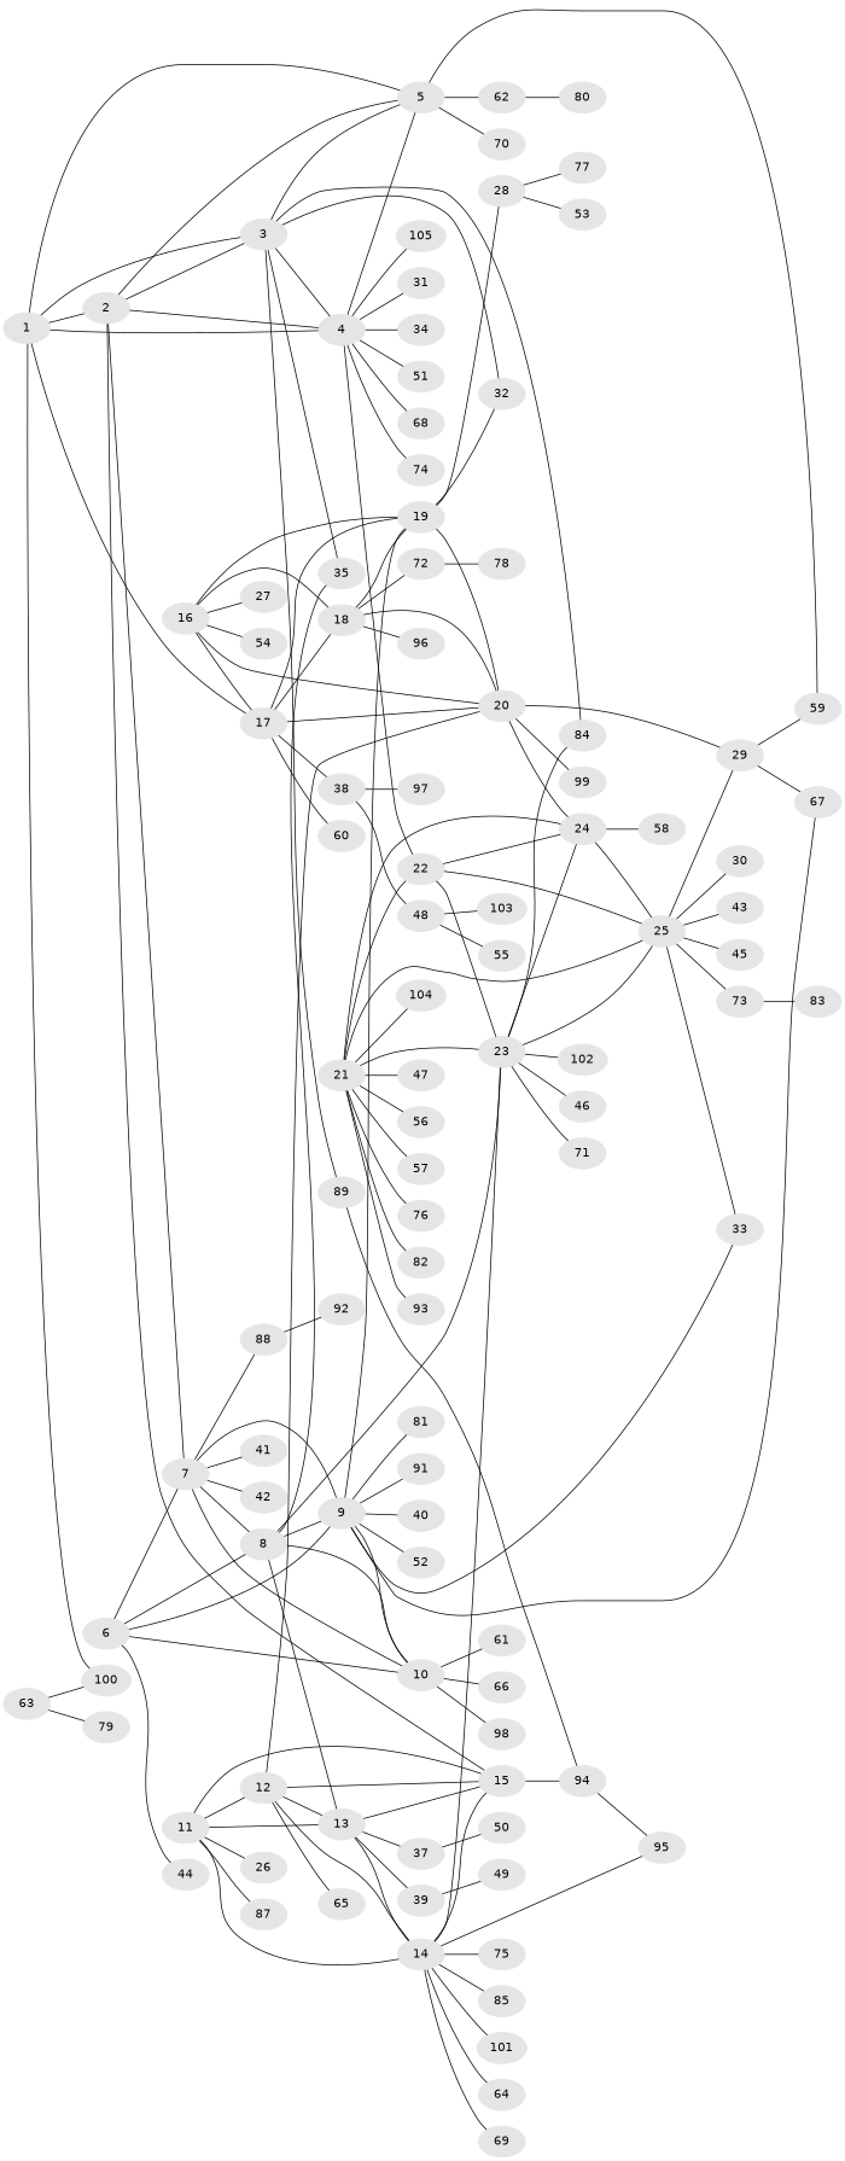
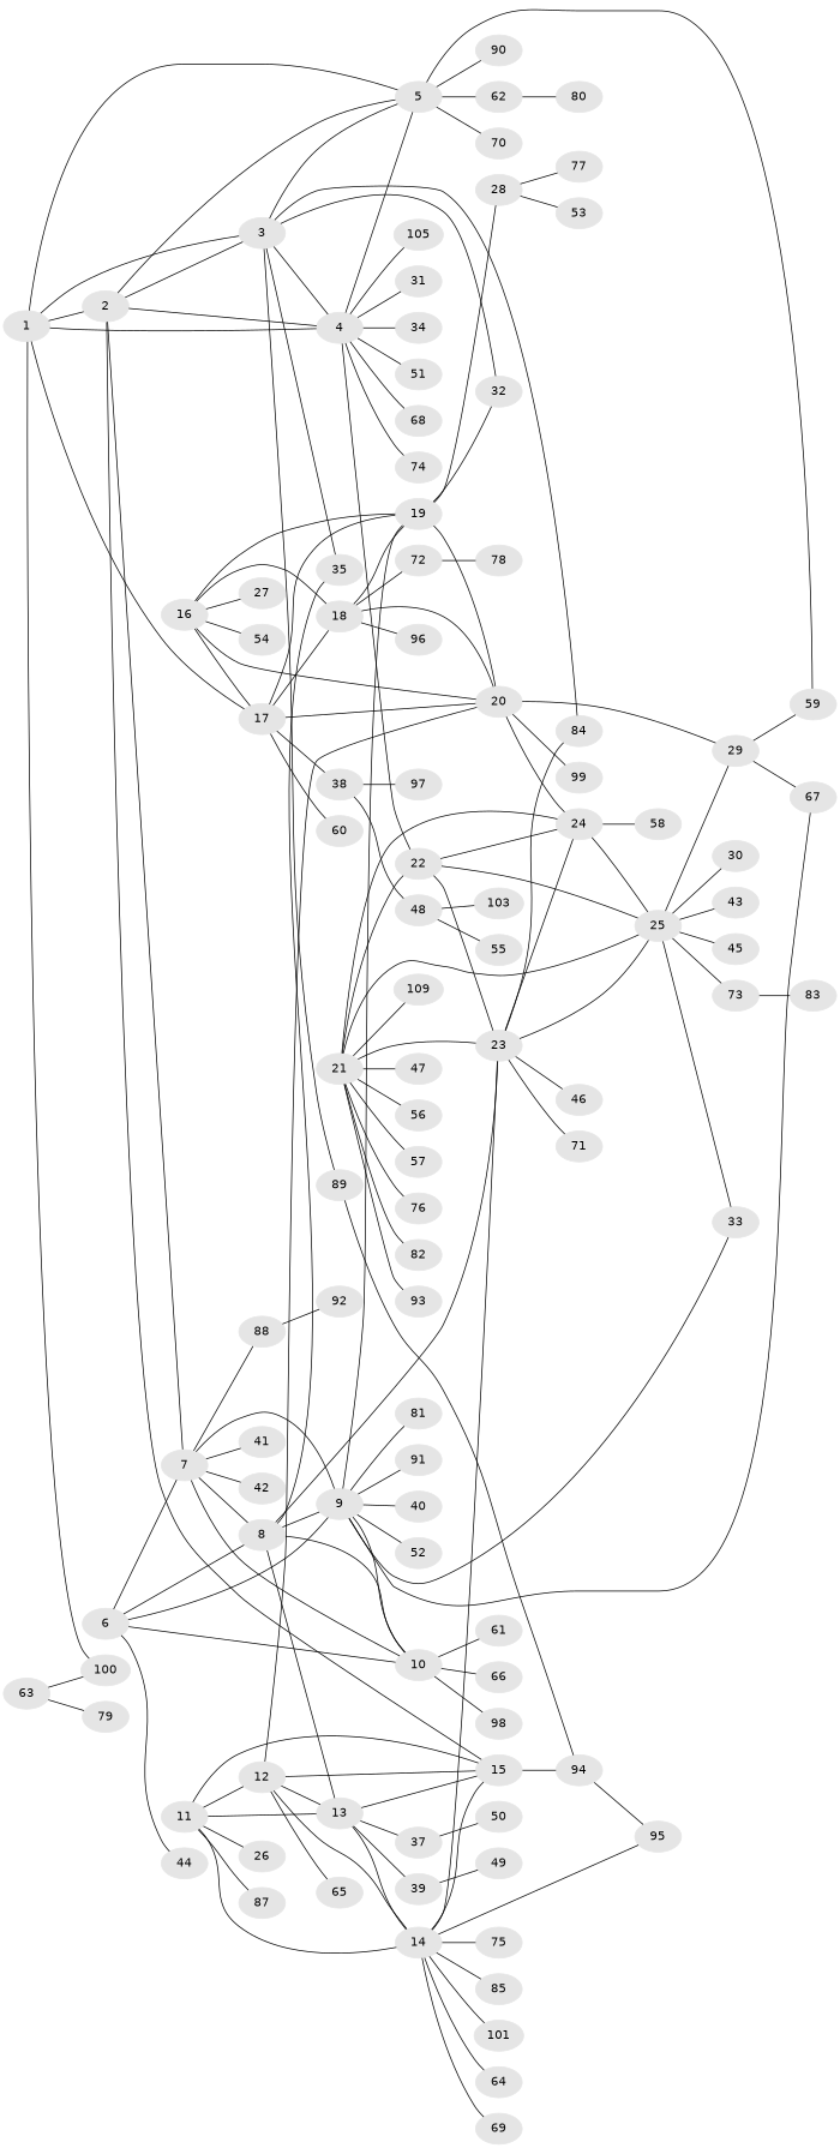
  graph {
    fontname="DejaVu Sans"
    rankdir=LR
    node [color=gray90 fontname="DejaVu Sans" style=filled]
    edge [fontname="DejaVu Sans"]
    1
    2
    3
    4
    5
    17
    100
    7
    15
    32
    35
    84
    89
    22
    31
    34
    51
    68
    74
    105
    59
    62
    70
+   90
    19
    20
    18
    38
    60
    63
    79
    8
    9
    10
    41
    42
    88
    94
    23
    24
    25
    80
    6
    44
    13
    33
    40
    52
    67
    81
    91
    61
    66
    98
    92
    14
    37
    39
    46
    71
-   102
    28
    11
    12
    26
    87
    65
    64
    69
    75
    85
    95
    101
    29
    99
    50
    49
    16
    27
    54
    72
    96
    48
    97
    78
    53
    77
    58
    21
    47
    56
    57
    76
    82
    93
-   104
+   104 [label=109]
    30
    43
    45
    73
    83
    55
    103
    1 -- 2
    1 -- 3
    1 -- 4
    1 -- 5
    1 -- 17
    1 -- 100
    2 -- 3
    2 -- 4
    2 -- 5
    2 -- 7
    2 -- 15
    3 -- 4
    3 -- 5
    3 -- 32
    3 -- 35
    3 -- 84
    3 -- 89
    4 -- 5
    4 -- 22
    4 -- 31
    4 -- 34
    4 -- 51
    4 -- 68
    4 -- 74
    4 -- 105
    5 -- 59
    5 -- 62
    5 -- 70
+   5 -- 90
    17 -- 19
    17 -- 20
    17 -- 18
    17 -- 38
    17 -- 60
    7 -- 8
    7 -- 9
    7 -- 10
    7 -- 41
    7 -- 42
    7 -- 88
    15 -- 94
    89 -- 94
    22 -- 23
    22 -- 24
    22 -- 25
    62 -- 80
    19 -- 32
    19 -- 20
    19 -- 28
    20 -- 24
    20 -- 29
    20 -- 99
    18 -- 19
    18 -- 20
    18 -- 72
    18 -- 96
    38 -- 48
    38 -- 97
    63 -- 100
    63 -- 79
    8 -- 35
    8 -- 9
    8 -- 10
    8 -- 23
    8 -- 13
    9 -- 19
    9 -- 10
    9 -- 33
    9 -- 40
    9 -- 52
    9 -- 67
    9 -- 81
    9 -- 91
    10 -- 61
    10 -- 66
    10 -- 98
    88 -- 92
    94 -- 95
    23 -- 84
    23 -- 24
    23 -- 25
    23 -- 46
    23 -- 71
-   23 -- 102
    24 -- 25
    24 -- 58
    25 -- 33
    25 -- 29
    25 -- 30
    25 -- 43
    25 -- 45
    25 -- 73
    6 -- 7
    6 -- 8
    6 -- 9
    6 -- 10
    6 -- 44
    13 -- 15
    13 -- 14
    13 -- 37
    13 -- 39
    14 -- 15
    14 -- 23
    14 -- 64
    14 -- 69
    14 -- 75
    14 -- 85
    14 -- 95
    14 -- 101
    37 -- 50
    39 -- 49
    28 -- 53
    28 -- 77
    11 -- 15
    11 -- 13
    11 -- 14
    11 -- 12
    11 -- 26
    11 -- 87
    12 -- 15
    12 -- 20
    12 -- 13
    12 -- 14
    12 -- 65
    29 -- 59
    29 -- 67
    16 -- 17
    16 -- 19
    16 -- 20
    16 -- 18
    16 -- 27
    16 -- 54
    72 -- 78
    48 -- 55
    48 -- 103
    21 -- 22
    21 -- 23
    21 -- 24
    21 -- 25
    21 -- 47
    21 -- 56
    21 -- 57
    21 -- 76
    21 -- 82
    21 -- 93
    21 -- 104
    73 -- 83
  }
